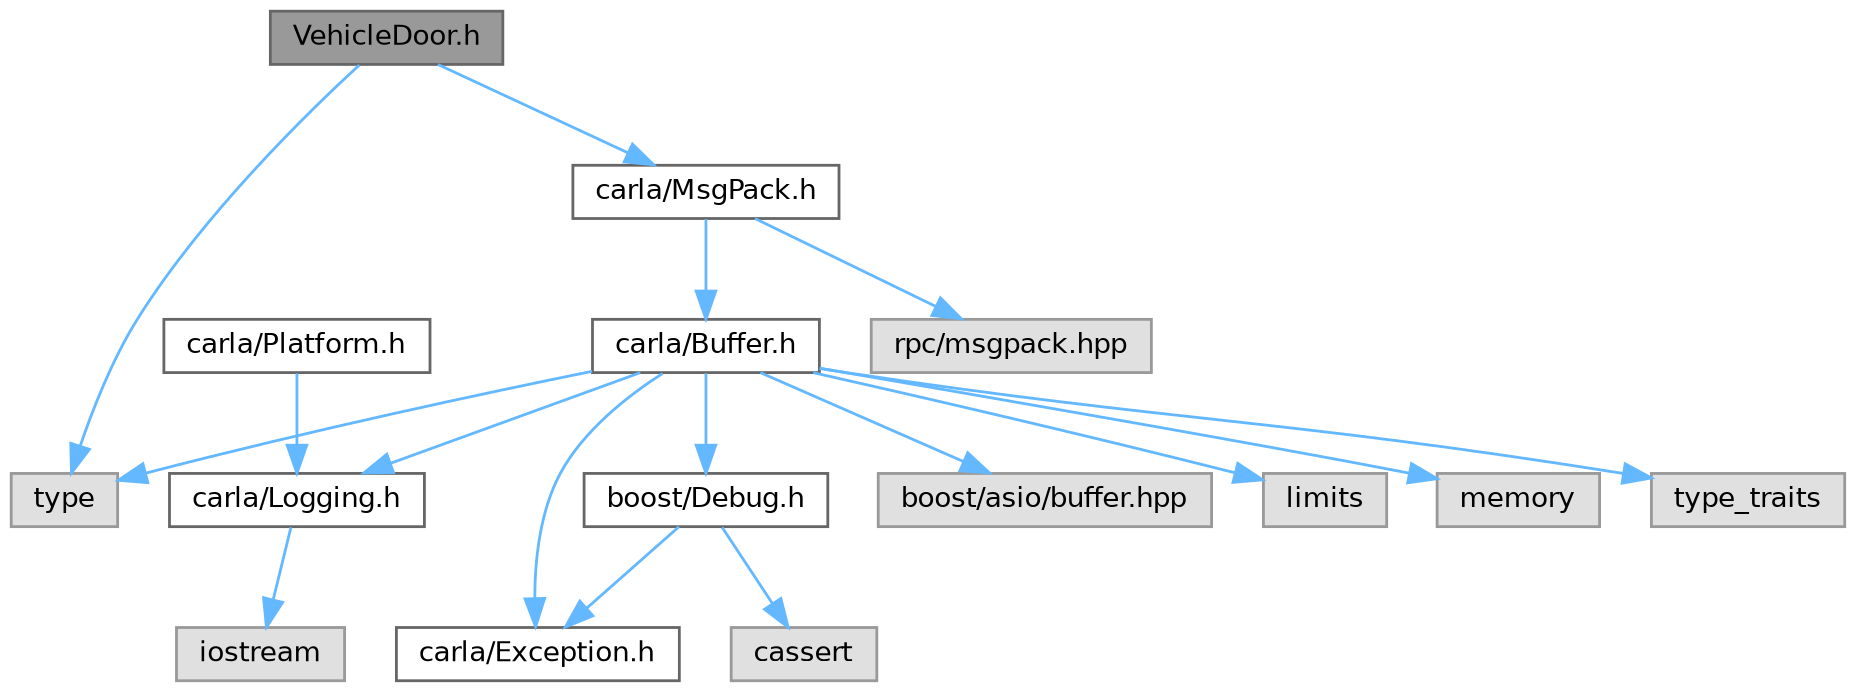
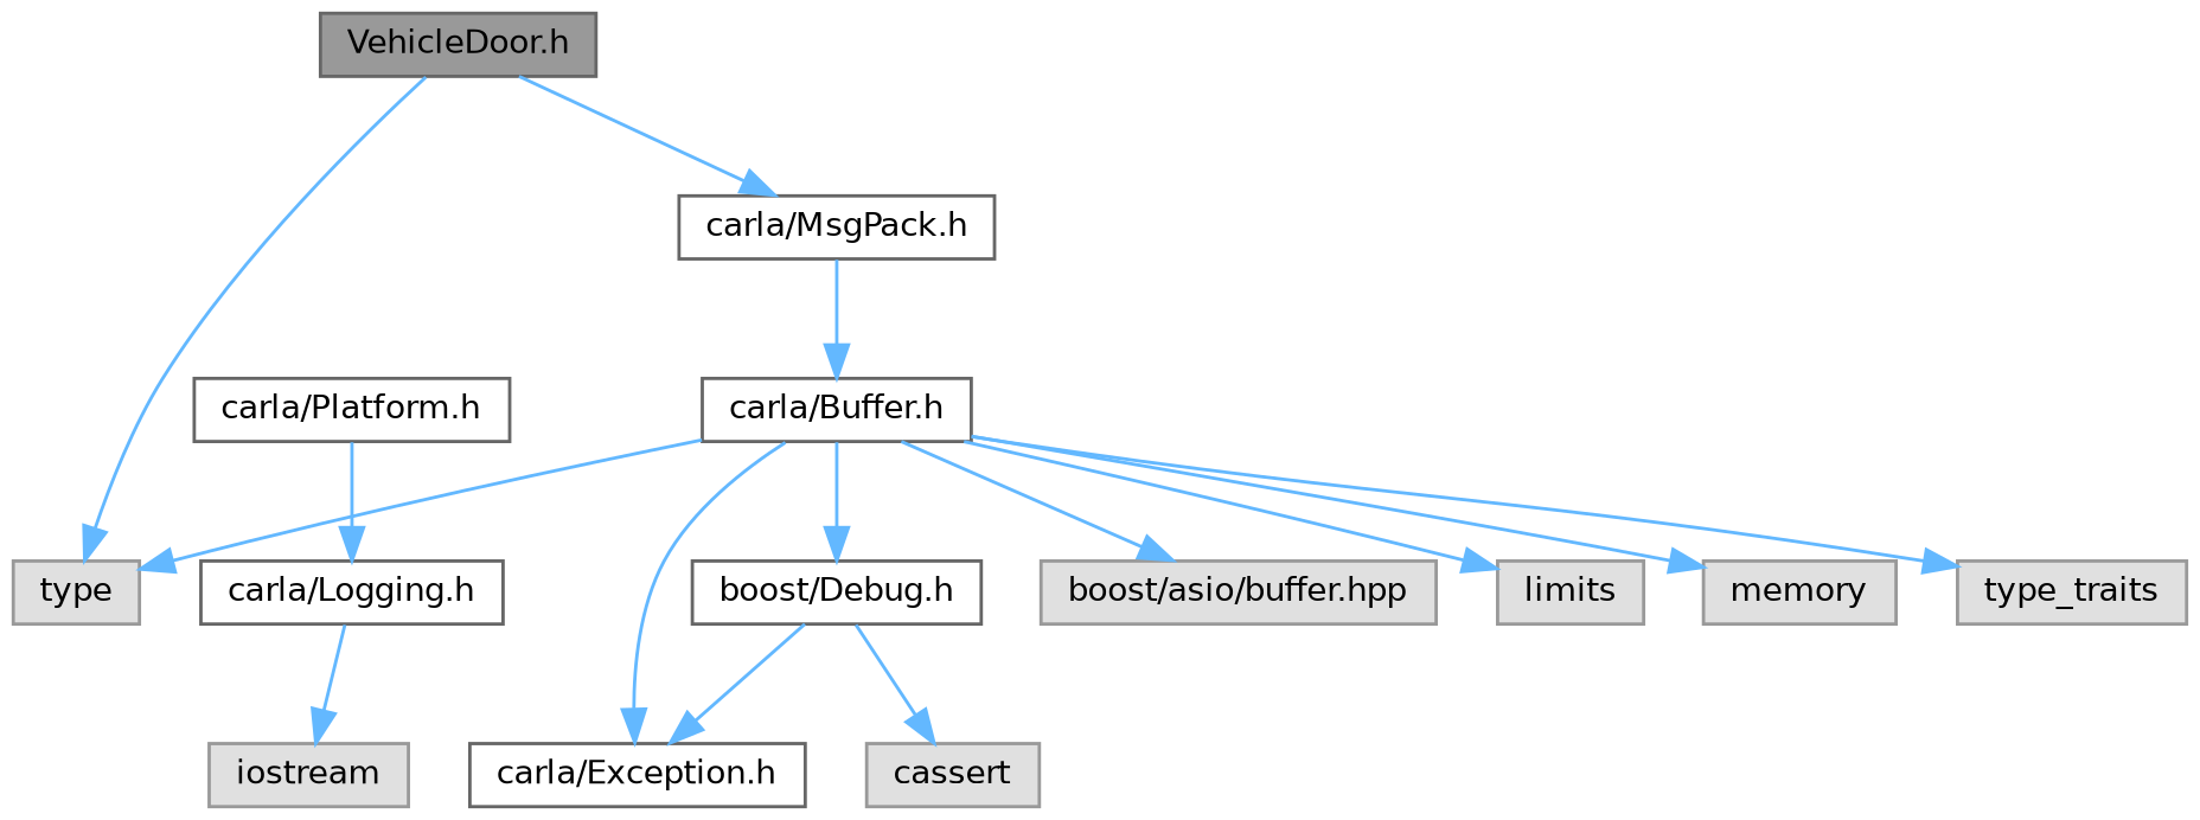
  digraph {
    node [color=grey60 fillcolor="#E0E0E0" fontname=Helvetica fontsize=10 shape=box style=filled]
    edge [color=steelblue1 fontname=Helvetica fontsize=10 labelfontname=Helvetica labelfontsize=10 style=solid]
    n1 [color=gray40 fillcolor=grey60 fontcolor=black height=0.2 label="VehicleDoor.h" width=0.4]
    n2 [color=grey40 fillcolor=white height=0.2 label="carla/MsgPack.h" width=0.4]
    n3 [height=0.2 label=type width=0.4]
    n4 [color=grey40 fillcolor=white height=0.2 label="carla/Buffer.h" width=0.4]
-   n5 [height=0.2 label="rpc/msgpack.hpp" width=0.4]
    n6 [color=grey40 fillcolor=white height=0.2 label="boost/Debug.h" width=0.4]
    n7 [color=grey40 fillcolor=white height=0.2 label="carla/Exception.h" width=0.4]
    n8 [color=grey40 fillcolor=white height=0.2 label="carla/Logging.h" width=0.4]
    n9 [height=0.2 label="boost/asio/buffer.hpp" width=0.4]
    n10 [height=0.2 label=limits width=0.4]
    n11 [height=0.2 label=memory width=0.4]
    n12 [height=0.2 label=type_traits width=0.4]
    n13 [height=0.2 label=cassert width=0.4]
    n14 [height=0.2 label=iostream width=0.4]
    n15 [color=grey40 fillcolor=white height=0.2 label="carla/Platform.h" width=0.4]
    n1 -> n2
    n1 -> n3
    n2 -> n4
-   n2 -> n5
    n4 -> n3
    n4 -> n6
    n4 -> n7
-   n4 -> n8
    n4 -> n9
    n4 -> n10
    n4 -> n11
    n4 -> n12
    n6 -> n7
    n6 -> n13
    n8 -> n14
    n15 -> n8
  }
